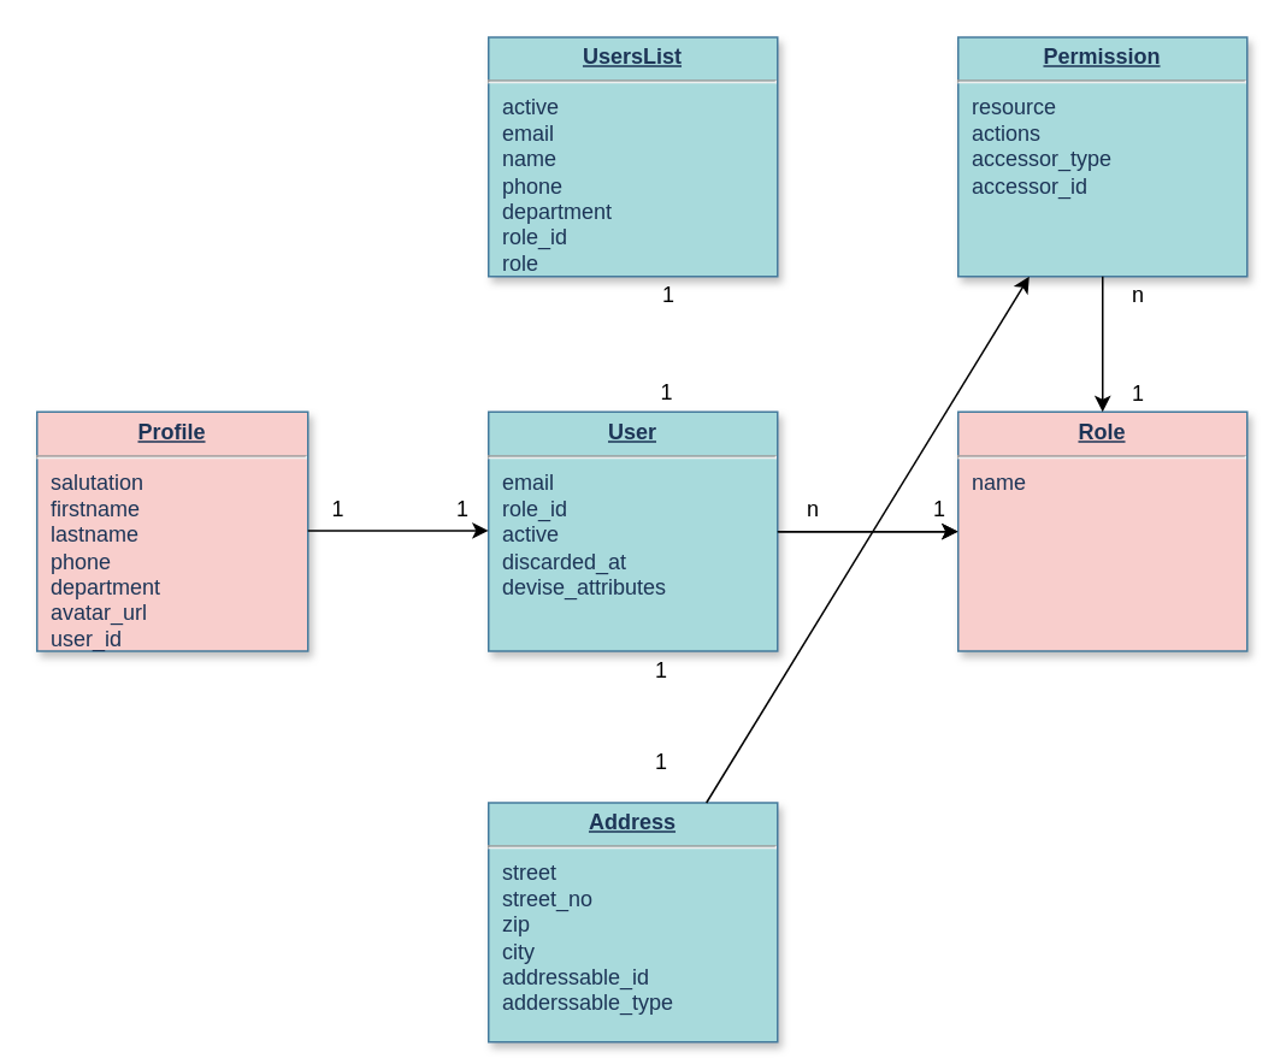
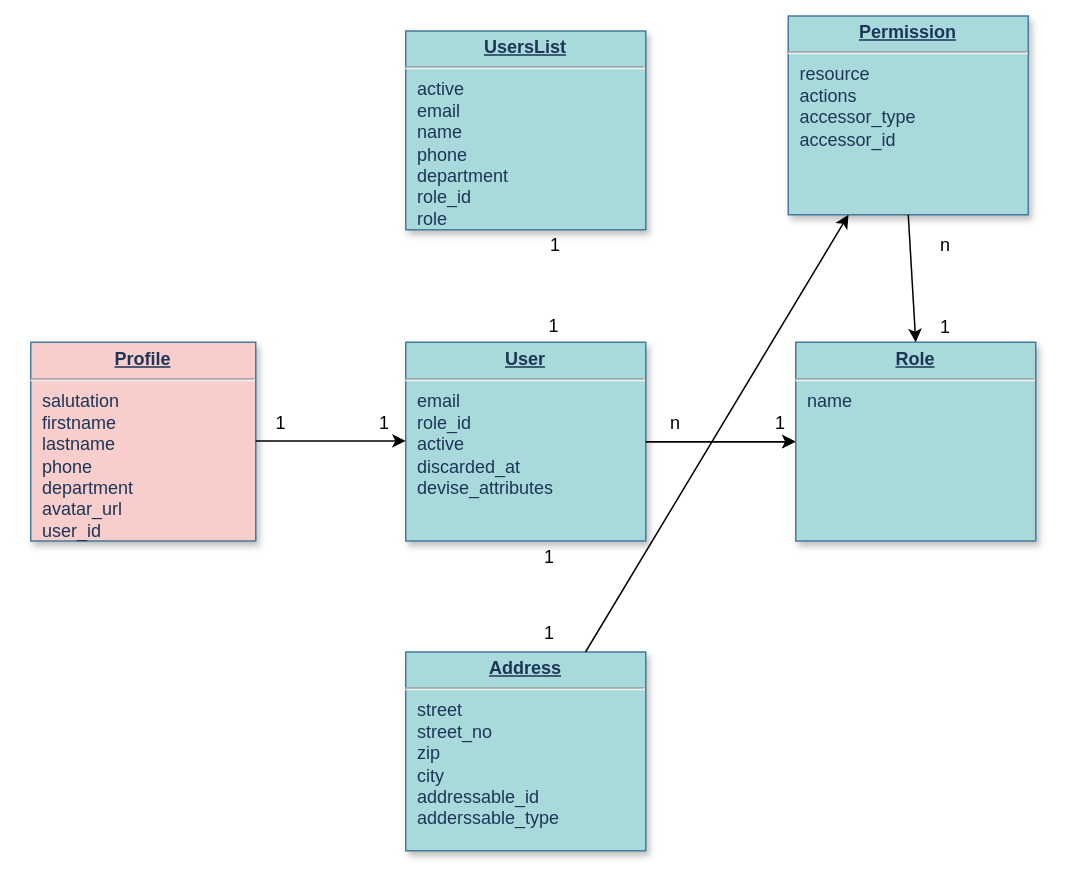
  <mxCell id="0" />
  <mxCell id="1" parent="0" />
  <mxCell id="2" value="" style="edgeStyle=orthogonalEdgeStyle;rounded=0;orthogonalLoop=1;jettySize=auto;html=1;" parent="1" source="3" target="5" edge="1"><mxGeometry relative="1" as="geometry" /></mxCell>
  <mxCell id="3" value="&lt;p style=&quot;margin: 0px ; margin-top: 4px ; text-align: center ; text-decoration: underline&quot;&gt;&lt;strong&gt;User&lt;/strong&gt;&lt;/p&gt;&lt;hr&gt;&lt;p style=&quot;margin: 0px ; margin-left: 8px&quot;&gt;&lt;span&gt;email&lt;/span&gt;&lt;br&gt;&lt;/p&gt;&lt;p style=&quot;margin: 0px ; margin-left: 8px&quot;&gt;role_id&lt;/p&gt;&lt;p style=&quot;margin: 0px ; margin-left: 8px&quot;&gt;active&lt;/p&gt;&lt;p style=&quot;margin: 0px ; margin-left: 8px&quot;&gt;discarded_at&lt;/p&gt;&lt;p style=&quot;margin: 0px ; margin-left: 8px&quot;&gt;devise_attributes&lt;/p&gt;" style="verticalAlign=top;align=left;overflow=fill;fontSize=12;fontFamily=Helvetica;html=1;strokeColor=#457B9D;shadow=1;fillColor=#A8DADC;fontColor=#1D3557;" parent="1" vertex="1"><mxGeometry x="270" y="227.5" width="160" height="132.5" as="geometry" /></mxCell>
  <mxCell id="4" value="&lt;p style=&quot;margin: 0px ; margin-top: 4px ; text-align: center ; text-decoration: underline&quot;&gt;&lt;strong&gt;Profile&lt;/strong&gt;&lt;/p&gt;&lt;hr&gt;&lt;p style=&quot;margin: 0px ; margin-left: 8px&quot;&gt;salutation&lt;/p&gt;&lt;p style=&quot;margin: 0px ; margin-left: 8px&quot;&gt;firstname&lt;/p&gt;&lt;p style=&quot;margin: 0px ; margin-left: 8px&quot;&gt;lastname&lt;/p&gt;&lt;p style=&quot;margin: 0px ; margin-left: 8px&quot;&gt;phone&lt;/p&gt;&lt;p style=&quot;margin: 0px ; margin-left: 8px&quot;&gt;department&lt;/p&gt;&lt;p style=&quot;margin: 0px ; margin-left: 8px&quot;&gt;avatar_url&lt;br&gt;&lt;/p&gt;&lt;p style=&quot;margin: 0px ; margin-left: 8px&quot;&gt;user_id&lt;/p&gt;" style="verticalAlign=top;align=left;overflow=fill;fontSize=12;fontFamily=Helvetica;html=1;strokeColor=#457B9D;shadow=1;fillColor=#f8cecc;fontColor=#1D3557;" parent="1" vertex="1"><mxGeometry x="20" y="227.5" width="150" height="132.5" as="geometry" /></mxCell>
- <mxCell id="5" value="&lt;p style=&quot;margin: 0px ; margin-top: 4px ; text-align: center ; text-decoration: underline&quot;&gt;&lt;b&gt;Role&lt;/b&gt;&lt;/p&gt;&lt;hr&gt;&lt;p style=&quot;margin: 0px ; margin-left: 8px&quot;&gt;name&lt;/p&gt;" style="verticalAlign=top;align=left;overflow=fill;fontSize=12;fontFamily=Helvetica;html=1;strokeColor=#457B9D;shadow=1;fillColor=#f8cecc;fontColor=#1D3557;" parent="1" vertex="1"><mxGeometry x="530" y="227.5" width="160" height="132.5" as="geometry" /></mxCell>
- <mxCell id="6" value="&lt;p style=&quot;margin: 0px ; margin-top: 4px ; text-align: center ; text-decoration: underline&quot;&gt;&lt;b&gt;Permission&lt;/b&gt;&lt;/p&gt;&lt;hr&gt;&lt;p style=&quot;margin: 0px ; margin-left: 8px&quot;&gt;resource&lt;/p&gt;&lt;p style=&quot;margin: 0px ; margin-left: 8px&quot;&gt;actions&lt;/p&gt;&lt;p style=&quot;margin: 0px ; margin-left: 8px&quot;&gt;accessor_type&lt;/p&gt;&lt;p style=&quot;margin: 0px ; margin-left: 8px&quot;&gt;accessor_id&lt;/p&gt;" style="verticalAlign=top;align=left;overflow=fill;fontSize=12;fontFamily=Helvetica;html=1;strokeColor=#457B9D;shadow=1;fillColor=#A8DADC;fontColor=#1D3557;" parent="1" vertex="1"><mxGeometry x="530" y="20" width="160" height="132.5" as="geometry" /></mxCell>
+ <mxCell id="5" value="&lt;p style=&quot;margin: 0px ; margin-top: 4px ; text-align: center ; text-decoration: underline&quot;&gt;&lt;b&gt;Role&lt;/b&gt;&lt;/p&gt;&lt;hr&gt;&lt;p style=&quot;margin: 0px ; margin-left: 8px&quot;&gt;name&lt;/p&gt;" style="verticalAlign=top;align=left;overflow=fill;fontSize=12;fontFamily=Helvetica;html=1;strokeColor=#457B9D;shadow=1;fillColor=#A8DADC;fontColor=#1D3557;" parent="1" vertex="1"><mxGeometry x="530" y="227.5" width="160" height="132.5" as="geometry" /></mxCell>
+ <mxCell id="6" value="&lt;p style=&quot;margin: 0px ; margin-top: 4px ; text-align: center ; text-decoration: underline&quot;&gt;&lt;b&gt;Permission&lt;/b&gt;&lt;/p&gt;&lt;hr&gt;&lt;p style=&quot;margin: 0px ; margin-left: 8px&quot;&gt;resource&lt;/p&gt;&lt;p style=&quot;margin: 0px ; margin-left: 8px&quot;&gt;actions&lt;/p&gt;&lt;p style=&quot;margin: 0px ; margin-left: 8px&quot;&gt;accessor_type&lt;/p&gt;&lt;p style=&quot;margin: 0px ; margin-left: 8px&quot;&gt;accessor_id&lt;/p&gt;" style="verticalAlign=top;align=left;overflow=fill;fontSize=12;fontFamily=Helvetica;html=1;strokeColor=#457B9D;shadow=1;fillColor=#A8DADC;fontColor=#1D3557;" parent="1" vertex="1"><mxGeometry x="525" y="10" width="160" height="132.5" as="geometry" /></mxCell>
  <mxCell id="7" value="&lt;p style=&quot;margin: 0px ; margin-top: 4px ; text-align: center ; text-decoration: underline&quot;&gt;&lt;b&gt;UsersList&lt;/b&gt;&lt;/p&gt;&lt;hr&gt;&lt;p style=&quot;margin: 0px ; margin-left: 8px&quot;&gt;active&lt;/p&gt;&lt;p style=&quot;margin: 0px ; margin-left: 8px&quot;&gt;email&lt;/p&gt;&lt;p style=&quot;margin: 0px ; margin-left: 8px&quot;&gt;name&lt;/p&gt;&lt;p style=&quot;margin: 0px ; margin-left: 8px&quot;&gt;phone&lt;/p&gt;&lt;p style=&quot;margin: 0px ; margin-left: 8px&quot;&gt;department&lt;/p&gt;&lt;p style=&quot;margin: 0px ; margin-left: 8px&quot;&gt;role_id&lt;/p&gt;&lt;p style=&quot;margin: 0px ; margin-left: 8px&quot;&gt;role&lt;/p&gt;" style="verticalAlign=top;align=left;overflow=fill;fontSize=12;fontFamily=Helvetica;html=1;strokeColor=#457B9D;shadow=1;fillColor=#A8DADC;fontColor=#1D3557;" parent="1" vertex="1"><mxGeometry x="270" y="20" width="160" height="132.5" as="geometry" /></mxCell>
- <mxCell id="8" value="&lt;p style=&quot;margin: 0px ; margin-top: 4px ; text-align: center ; text-decoration: underline&quot;&gt;&lt;b&gt;Address&lt;/b&gt;&lt;/p&gt;&lt;hr&gt;&lt;p style=&quot;margin: 0px ; margin-left: 8px&quot;&gt;&lt;span&gt;street&lt;/span&gt;&lt;br&gt;&lt;/p&gt;&lt;p style=&quot;margin: 0px ; margin-left: 8px&quot;&gt;street_no&lt;/p&gt;&lt;p style=&quot;margin: 0px ; margin-left: 8px&quot;&gt;zip&lt;/p&gt;&lt;p style=&quot;margin: 0px ; margin-left: 8px&quot;&gt;city&lt;/p&gt;&lt;p style=&quot;margin: 0px ; margin-left: 8px&quot;&gt;addressable_id&lt;/p&gt;&lt;p style=&quot;margin: 0px ; margin-left: 8px&quot;&gt;adderssable_type&lt;/p&gt;" style="verticalAlign=top;align=left;overflow=fill;fontSize=12;fontFamily=Helvetica;html=1;strokeColor=#457B9D;shadow=1;fillColor=#A8DADC;fontColor=#1D3557;" parent="1" vertex="1"><mxGeometry x="270" y="444" width="160" height="132.5" as="geometry" /></mxCell>
+ <mxCell id="8" value="&lt;p style=&quot;margin: 0px ; margin-top: 4px ; text-align: center ; text-decoration: underline&quot;&gt;&lt;b&gt;Address&lt;/b&gt;&lt;/p&gt;&lt;hr&gt;&lt;p style=&quot;margin: 0px ; margin-left: 8px&quot;&gt;&lt;span&gt;street&lt;/span&gt;&lt;br&gt;&lt;/p&gt;&lt;p style=&quot;margin: 0px ; margin-left: 8px&quot;&gt;street_no&lt;/p&gt;&lt;p style=&quot;margin: 0px ; margin-left: 8px&quot;&gt;zip&lt;/p&gt;&lt;p style=&quot;margin: 0px ; margin-left: 8px&quot;&gt;city&lt;/p&gt;&lt;p style=&quot;margin: 0px ; margin-left: 8px&quot;&gt;addressable_id&lt;/p&gt;&lt;p style=&quot;margin: 0px ; margin-left: 8px&quot;&gt;adderssable_type&lt;/p&gt;" style="verticalAlign=top;align=left;overflow=fill;fontSize=12;fontFamily=Helvetica;html=1;strokeColor=#457B9D;shadow=1;fillColor=#A8DADC;fontColor=#1D3557;" parent="1" vertex="1"><mxGeometry x="270" y="434" width="160" height="132.5" as="geometry" /></mxCell>
  <mxCell id="9" value="" style="endArrow=classic;html=1;" parent="1" source="8" target="6" edge="1"><mxGeometry width="50" height="50" relative="1" as="geometry"><mxPoint x="400" y="310" as="sourcePoint" /><mxPoint x="350" y="370" as="targetPoint" /></mxGeometry></mxCell>
  <mxCell id="10" value="" style="endArrow=classic;html=1;exitX=0.5;exitY=1;exitDx=0;exitDy=0;entryX=0.5;entryY=0;entryDx=0;entryDy=0;" parent="1" source="6" target="5" edge="1"><mxGeometry width="50" height="50" relative="1" as="geometry"><mxPoint x="400" y="310" as="sourcePoint" /><mxPoint x="620" y="220" as="targetPoint" /></mxGeometry></mxCell>
  <mxCell id="11" value="" style="endArrow=classic;html=1;entryX=0;entryY=0.5;entryDx=0;entryDy=0;exitX=1;exitY=0.5;exitDx=0;exitDy=0;" parent="1" source="3" target="5" edge="1"><mxGeometry width="50" height="50" relative="1" as="geometry"><mxPoint x="400" y="310" as="sourcePoint" /><mxPoint x="500" y="360" as="targetPoint" /></mxGeometry></mxCell>
  <mxCell id="12" value="" style="edgeStyle=orthogonalEdgeStyle;rounded=0;orthogonalLoop=1;jettySize=auto;html=1;" parent="1" edge="1"><mxGeometry relative="1" as="geometry"><mxPoint x="170" y="293.25" as="sourcePoint" /><mxPoint x="270" y="293.25" as="targetPoint" /></mxGeometry></mxCell>
  <mxCell id="13" value="1" style="text;html=1;strokeColor=none;fillColor=none;align=center;verticalAlign=middle;whiteSpace=wrap;rounded=0;" parent="1" vertex="1"><mxGeometry x="236" y="272" width="40" height="20" as="geometry" /></mxCell>
  <mxCell id="14" value="1" style="text;html=1;strokeColor=none;fillColor=none;align=center;verticalAlign=middle;whiteSpace=wrap;rounded=0;" parent="1" vertex="1"><mxGeometry x="167" y="272" width="40" height="20" as="geometry" /></mxCell>
  <mxCell id="15" value="1" style="text;html=1;strokeColor=none;fillColor=none;align=center;verticalAlign=middle;whiteSpace=wrap;rounded=0;" parent="1" vertex="1"><mxGeometry x="350" y="152.5" width="40" height="20" as="geometry" /></mxCell>
  <mxCell id="16" value="1" style="text;html=1;strokeColor=none;fillColor=none;align=center;verticalAlign=middle;whiteSpace=wrap;rounded=0;" parent="1" vertex="1"><mxGeometry x="349" y="206.5" width="40" height="20" as="geometry" /></mxCell>
  <mxCell id="17" value="n" style="text;html=1;strokeColor=none;fillColor=none;align=center;verticalAlign=middle;whiteSpace=wrap;rounded=0;" parent="1" vertex="1"><mxGeometry x="610" y="152.5" width="40" height="20" as="geometry" /></mxCell>
  <mxCell id="18" value="1" style="text;html=1;strokeColor=none;fillColor=none;align=center;verticalAlign=middle;whiteSpace=wrap;rounded=0;" parent="1" vertex="1"><mxGeometry x="610" y="207.5" width="40" height="20" as="geometry" /></mxCell>
  <mxCell id="19" value="n" style="text;html=1;strokeColor=none;fillColor=none;align=center;verticalAlign=middle;whiteSpace=wrap;rounded=0;" parent="1" vertex="1"><mxGeometry x="430" y="272" width="40" height="20" as="geometry" /></mxCell>
  <mxCell id="20" value="1" style="text;html=1;strokeColor=none;fillColor=none;align=center;verticalAlign=middle;whiteSpace=wrap;rounded=0;" parent="1" vertex="1"><mxGeometry x="500" y="272" width="40" height="20" as="geometry" /></mxCell>
  <mxCell id="21" value="1" style="text;html=1;strokeColor=none;fillColor=none;align=center;verticalAlign=middle;whiteSpace=wrap;rounded=0;" parent="1" vertex="1"><mxGeometry x="346" y="361" width="40" height="20" as="geometry" /></mxCell>
  <mxCell id="22" value="1" style="text;html=1;strokeColor=none;fillColor=none;align=center;verticalAlign=middle;whiteSpace=wrap;rounded=0;" parent="1" vertex="1"><mxGeometry x="346" y="412" width="40" height="20" as="geometry" /></mxCell>
